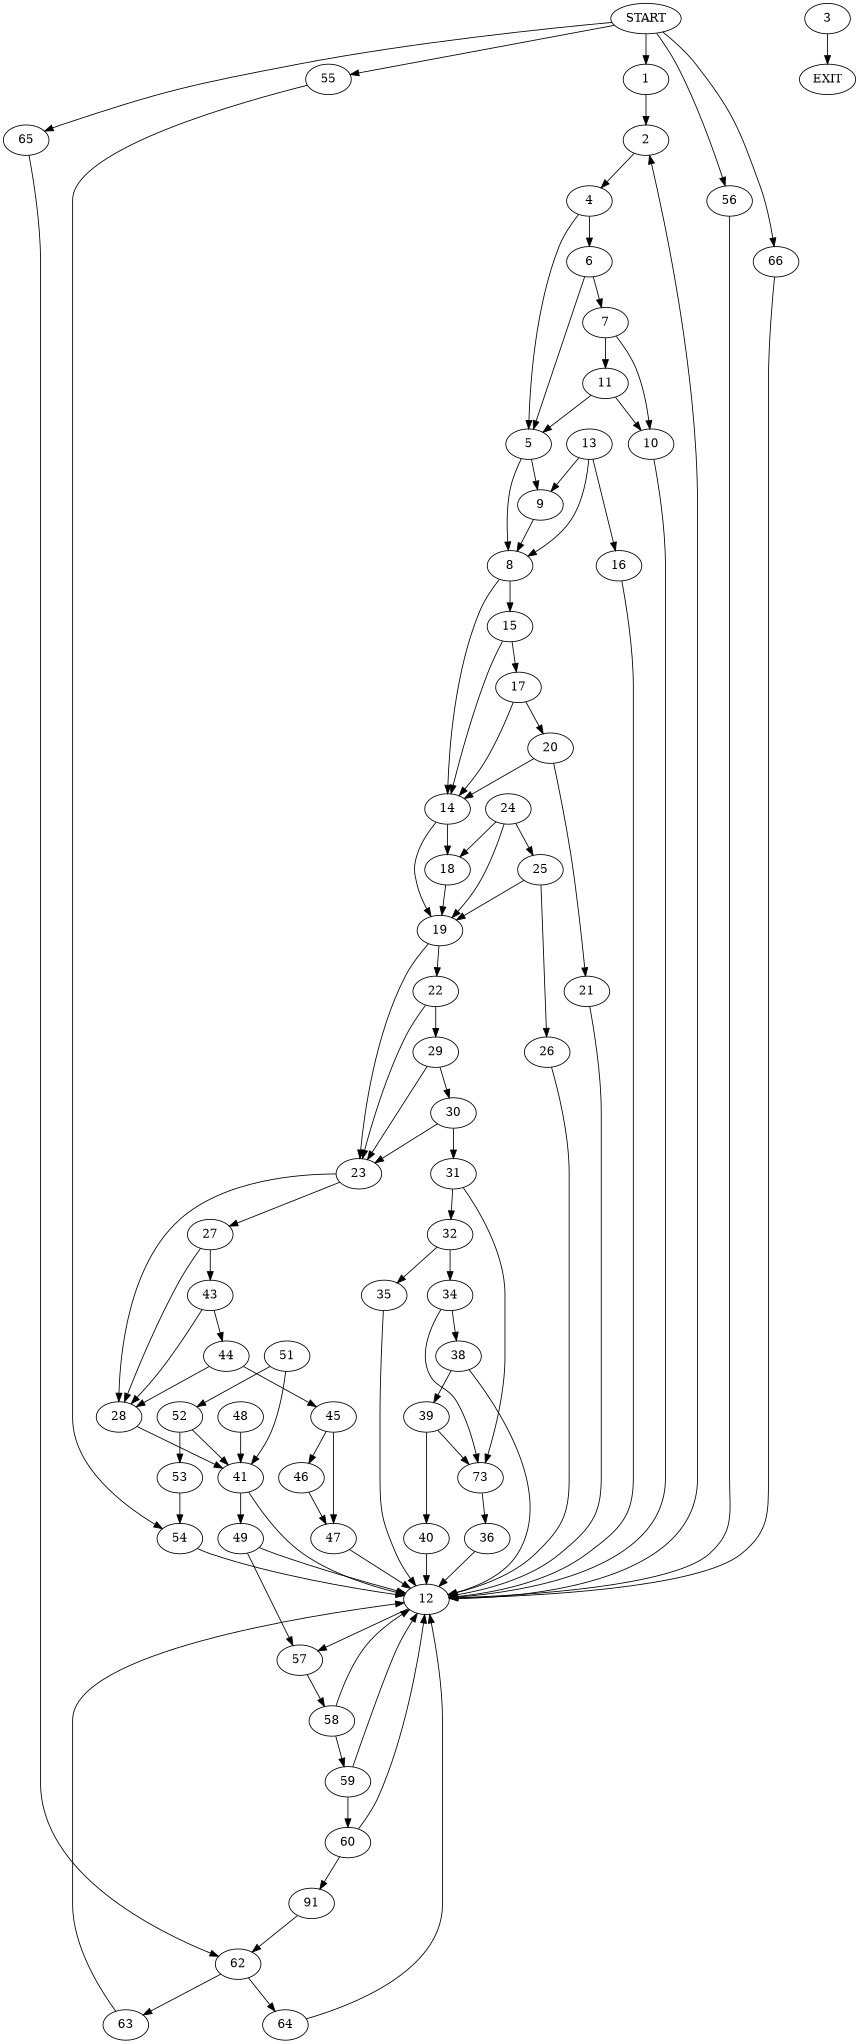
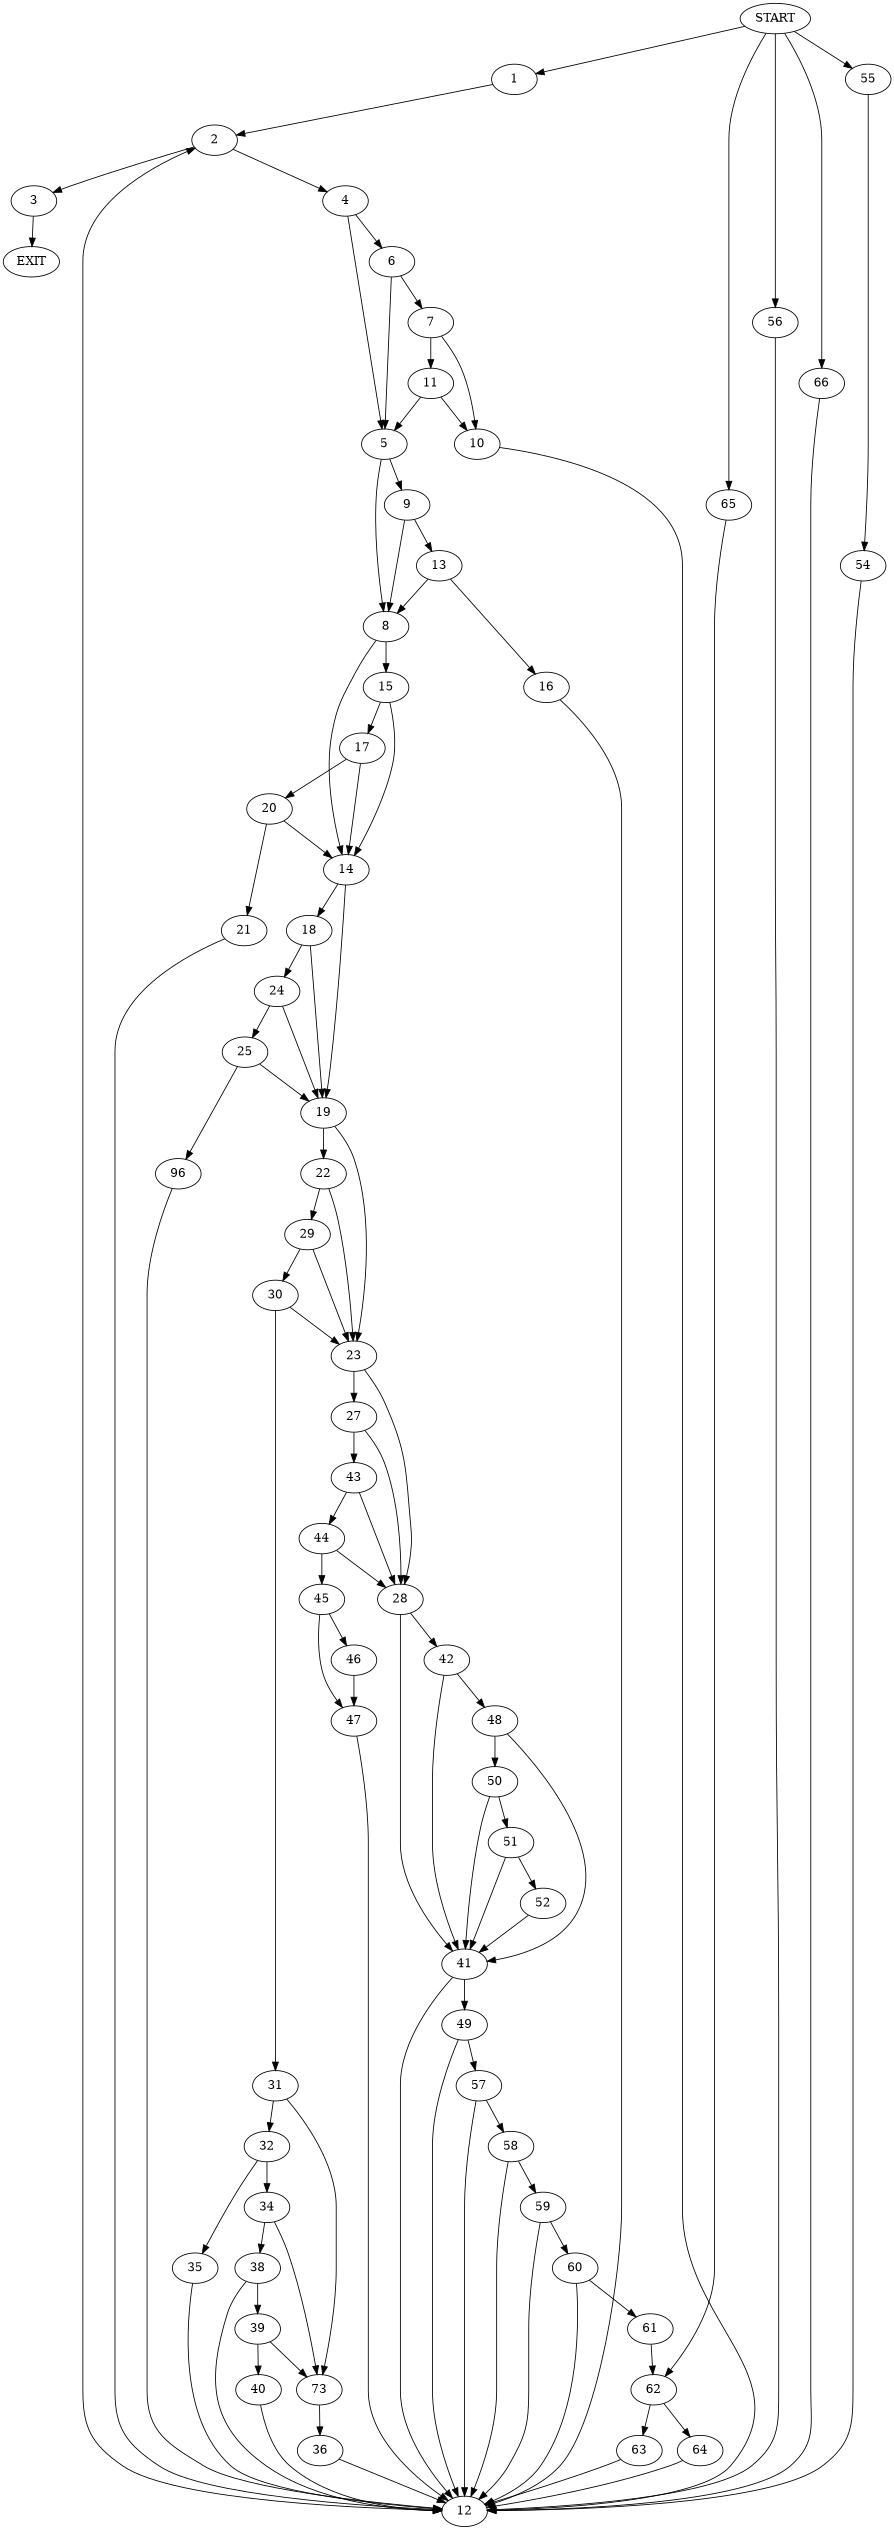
  digraph {
    n1 [label=START]
    1
    55
    56
    65
    66
    2
    54
    12
    62
    n11 [label=EXIT]
    3
    4
    5
    6
    8
    9
    7
    14
    15
    13
    10
    11
    18
    19
    17
    16
    24
    22
    23
    20
    21
    25
    29
    27
    28
    30
    43
    41
-   26
+   42
+   26 [label=96]
    44
    49
    48
    31
    32
    n47 [label=73]
    34
    35
    36
    38
    39
    40
    57
+   50
    45
    46
    47
    51
    58
    52
-   53
    59
    60
-   61 [label=91]
+   61
    63
    64
    n1 -> 1
    n1 -> 55
    n1 -> 56
    n1 -> 65
    n1 -> 66
    1 -> 2
    55 -> 54
    56 -> 12
    65 -> 62
    66 -> 12
+   2 -> 3
    2 -> 4
    54 -> 12
    12 -> 2
    62 -> 63
    62 -> 64
    3 -> n11
    4 -> 5
    4 -> 6
    5 -> 8
    5 -> 9
    6 -> 5
    6 -> 7
    8 -> 14
    8 -> 15
    9 -> 8
-   13 -> 9
+   9 -> 13
    7 -> 10
    7 -> 11
    14 -> 18
    14 -> 19
    15 -> 14
    15 -> 17
    13 -> 8
    13 -> 16
    10 -> 12
    11 -> 5
    11 -> 10
    18 -> 19
-   24 -> 18
+   18 -> 24
    19 -> 22
    19 -> 23
    17 -> 14
    17 -> 20
    16 -> 12
    24 -> 19
    24 -> 25
    22 -> 23
    22 -> 29
    23 -> 27
    23 -> 28
    20 -> 14
    20 -> 21
    21 -> 12
    25 -> 19
    25 -> 26
    29 -> 23
    29 -> 30
    27 -> 28
    27 -> 43
    28 -> 41
+   28 -> 42
    30 -> 23
    30 -> 31
    43 -> 28
    43 -> 44
    41 -> 12
    41 -> 49
+   42 -> 41
+   42 -> 48
    26 -> 12
    44 -> 28
    44 -> 45
    49 -> 12
    49 -> 57
    48 -> 41
+   48 -> 50
    31 -> 32
    31 -> n47
    32 -> 34
    32 -> 35
    n47 -> 36
    34 -> n47
    34 -> 38
    35 -> 12
    36 -> 12
    38 -> 12
    38 -> 39
    39 -> n47
    39 -> 40
    40 -> 12
-   12 -> 57
+   57 -> 12
    57 -> 58
+   50 -> 41
+   50 -> 51
    45 -> 46
    45 -> 47
    46 -> 47
    47 -> 12
    51 -> 41
    51 -> 52
    58 -> 12
    58 -> 59
    52 -> 41
-   52 -> 53
-   53 -> 54
    59 -> 12
    59 -> 60
    60 -> 12
    60 -> 61
    61 -> 62
    63 -> 12
    64 -> 12
  }
